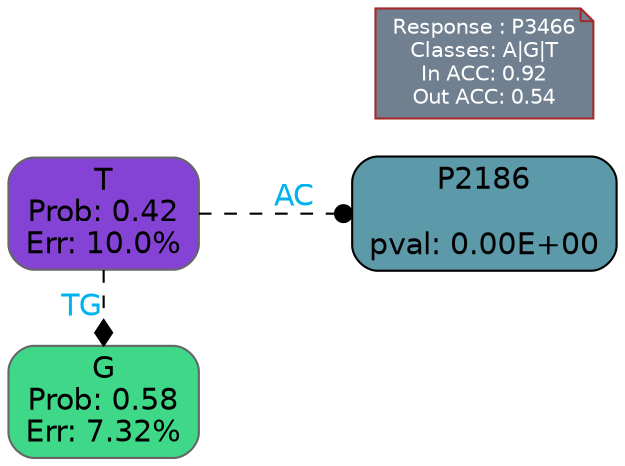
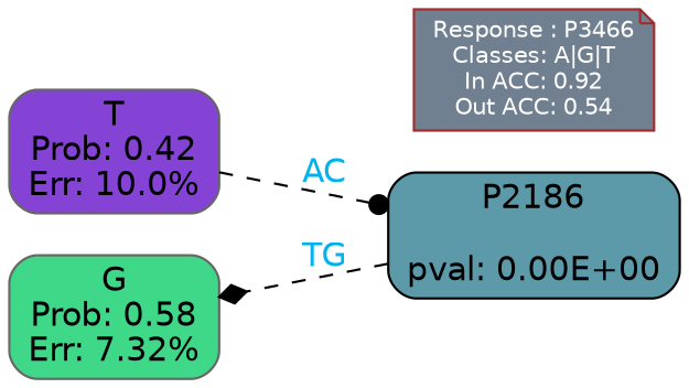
  digraph {
    rankdir=LR
    ranksep=equally
    splines=polylines
    node [color=gray40 fontname=helvetica shape=box style="filled, rounded"]
    edge [fontcolor=deepskyblue2 fontname=helvetica style=dashed]
    n1 [fillcolor="#8543d6" label="T\nProb: 0.42\nErr: 10.0%"]
    n2 [fillcolor="#3ed888" label="G\nProb: 0.58\nErr: 7.32%"]
    n3 [align=left color=brown fillcolor=slategray fontcolor=white fontsize=10 label="Response : P3466\nClasses: A|G|T\nIn ACC: 0.92\nOut ACC: 0.54\n" shape=note style=filled]
    n4 [color=black fillcolor="#5c99a9" label="P2186\n\npval: 0.00E+00"]
    subgraph sub_1 {
      rank=same
      n1
      n2
    }
    subgraph sub_2 {
      rank=same
      n3
      n4
    }
    n1 -> n4 [arrowhead=dot label=AC]
-   n1 -> n2 [arrowhead=diamond label=TG]
+   n4 -> n2 [arrowhead=diamond label=TG]
  }
